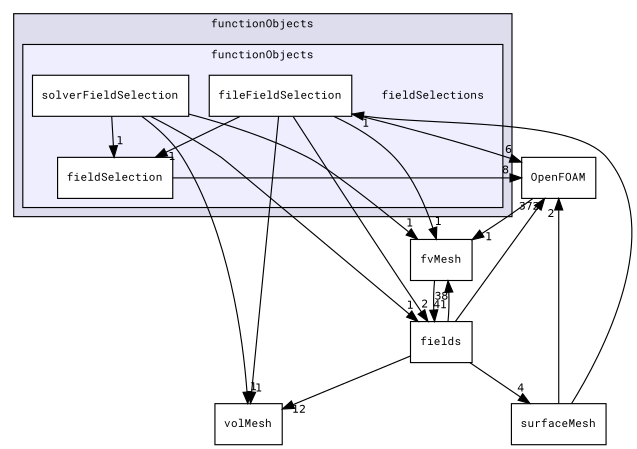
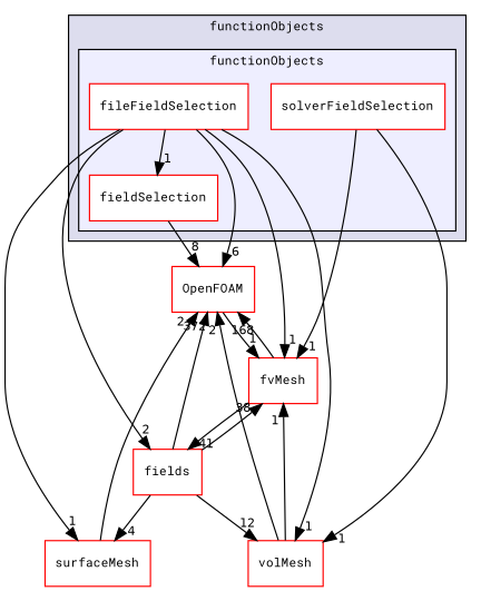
  digraph {
    compound=true
    fontname="Roboto Mono"
    node [fontname="Roboto Mono" fontsize=10 shape=box]
    edge [fontname="Roboto Mono" headlabel=1 labeldistance=1.5 labelfontname=Helvetica labelfontsize=10]
-   n1 [label=fieldSelections shape=plaintext]
-   n2 [color=black fillcolor=white label=fieldSelection style=filled]
-   n3 [color=black fillcolor=white label=fileFieldSelection style=filled]
-   n4 [color=black fillcolor=white label=solverFieldSelection style=filled]
-   n5 [color=black label=OpenFOAM]
-   n6 [color=black label=fields]
-   n7 [label=surfaceMesh]
-   n8 [label=volMesh]
-   n9 [color=black label=fvMesh]
+   n2 [color=red fillcolor=white label=fieldSelection style=filled]
+   n3 [color=red fillcolor=white label=fileFieldSelection style=filled]
+   n4 [color=red fillcolor=white label=solverFieldSelection style=filled]
+   n5 [color=red label=OpenFOAM]
+   n6 [color=red label=fields]
+   n7 [label=surfaceMesh color=red]
+   n8 [label=volMesh color=red]
+   n9 [color=red label=fvMesh]
    subgraph cluster_1 {
      bgcolor="#ddddee"
      fontsize=10
      label=functionObjects
      pencolor=black
      subgraph cluster_2 {
        bgcolor="#eeeeff"
        fontsize=10
        label=functionObjects
        pencolor=black
-       n1
        n2
        n3
        n4
      }
    }
    n2 -> n5 [headlabel=8]
    n3 -> n2
    n3 -> n5 [headlabel=6]
    n3 -> n6 [headlabel=2]
-   n7 -> n3
+   n3 -> n7
    n3 -> n8
    n3 -> n9
-   n4 -> n2
-   n4 -> n6
    n4 -> n8
    n4 -> n9
    n5 -> n9
    n6 -> n5 [headlabel=372]
    n6 -> n7 [headlabel=4]
    n6 -> n8 [headlabel=12]
    n6 -> n9 [headlabel=38]
    n7 -> n5 [headlabel=2]
+   n8 -> n5 [headlabel=2]
+   n8 -> n9
+   n9 -> n5 [headlabel=168]
    n9 -> n6 [headlabel=41]
  }
